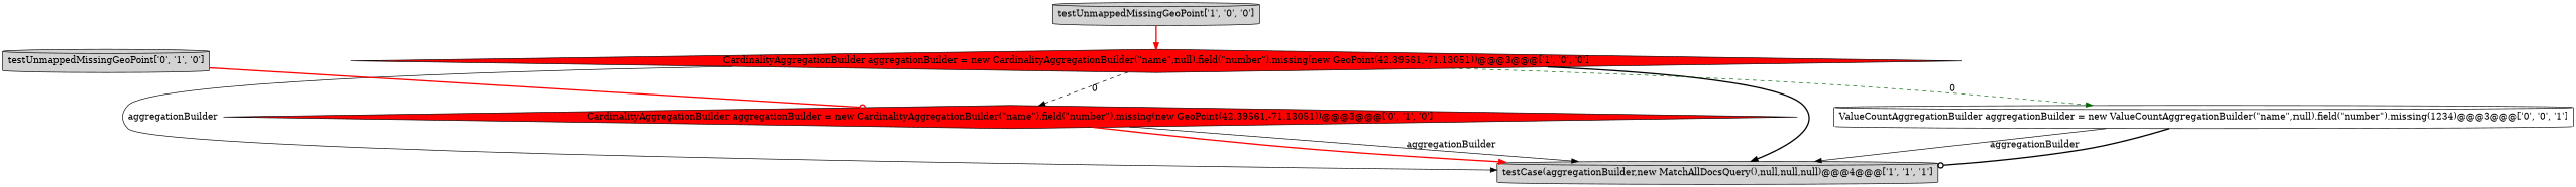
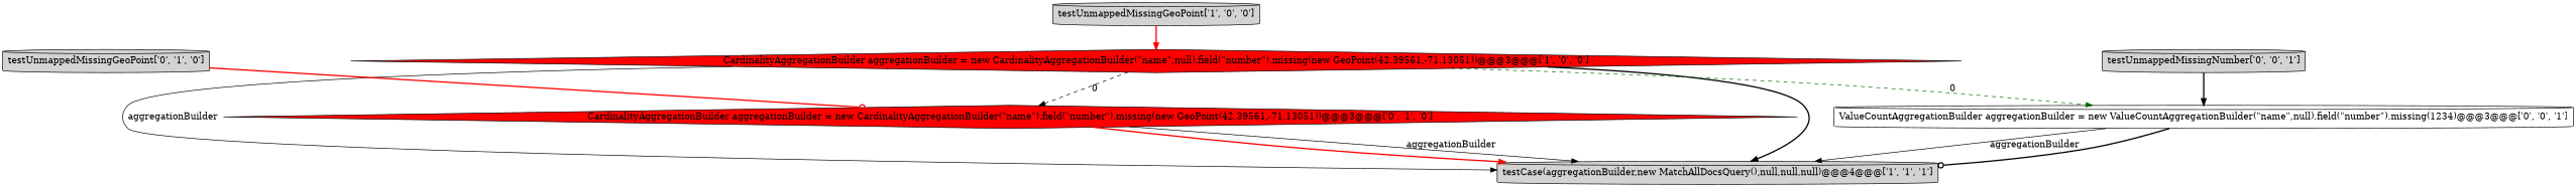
  digraph {
    node [fillcolor=lightgray shape=cylinder style=filled]
    edge [style=bold color=black arrowhead=normal]
    n1 [label="testUnmappedMissingGeoPoint['1', '0', '0']"]
    n2 [fillcolor=red label="CardinalityAggregationBuilder aggregationBuilder = new CardinalityAggregationBuilder(\"name\",null).field(\"number\").missing(new GeoPoint(42.39561,-71.13051))@@@3@@@['1', '0', '0']" shape=diamond]
    n3 [fillcolor=red label="CardinalityAggregationBuilder aggregationBuilder = new CardinalityAggregationBuilder(\"name\").field(\"number\").missing(new GeoPoint(42.39561,-71.13051))@@@3@@@['0', '1', '0']" shape=diamond]
    n4 [label="testCase(aggregationBuilder,new MatchAllDocsQuery(),null,null,null)@@@4@@@['1', '1', '1']"]
    n5 [fillcolor=white label="ValueCountAggregationBuilder aggregationBuilder = new ValueCountAggregationBuilder(\"name\",null).field(\"number\").missing(1234)@@@3@@@['0', '0', '1']"]
    n6 [label="testUnmappedMissingGeoPoint['0', '1', '0']"]
+   n7 [label="testUnmappedMissingNumber['0', '0', '1']"]
    n1 -> n2 [color=red]
    n2 -> n3 [label=0 style=dashed]
    n2 -> n4 [label=aggregationBuilder style=solid]
    n2 -> n4
    n2 -> n5 [label=0 style=dashed color=darkgreen]
    n3 -> n4 [label=aggregationBuilder style=solid]
    n3 -> n4 [color=red]
    n5 -> n4 [label=aggregationBuilder style=solid]
    n5 -> n4 [arrowhead=odot]
    n6 -> n3 [color=red arrowhead=odot]
+   n7 -> n5
  }
